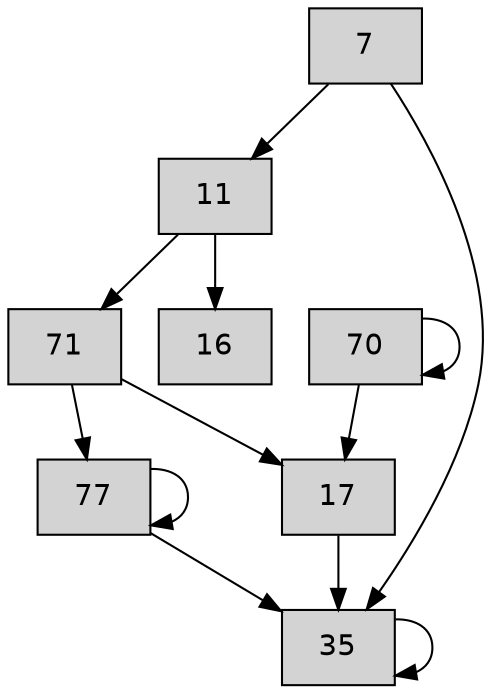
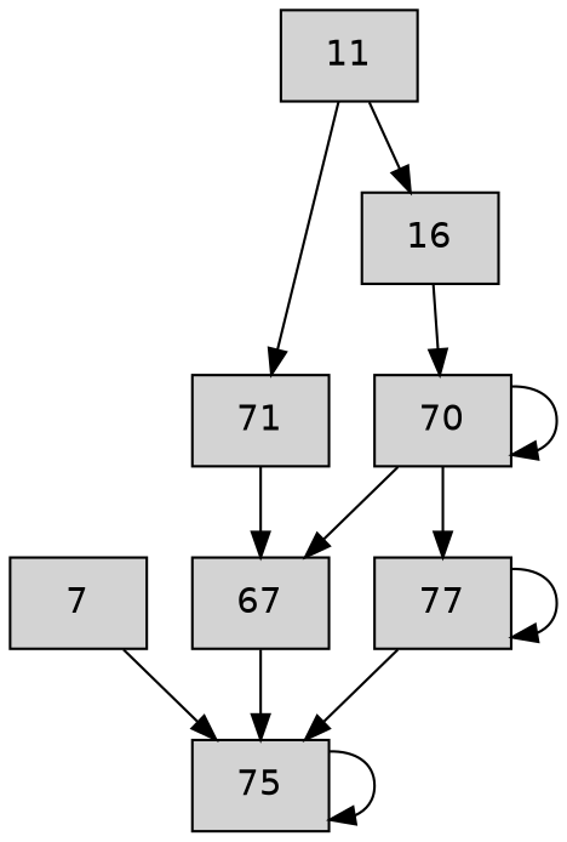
  digraph {
    fontname="DejaVu Sans"
    node [fontname="DejaVu Sans" shape=box style=filled]
    edge [fontname="DejaVu Sans"]
    n1 [label=7]
    11
-   75 [label=35]
+   75
    71
    16
    77
-   67 [label=17]
+   67
    n8 [label=70]
-   n1 -> 11
    n1 -> 75
    11 -> 71
    11 -> 16
    75 -> 75
-   71 -> 77
+   n8 -> 77
    71 -> 67
+   16 -> n8
    77 -> 75
    77 -> 77
    67 -> 75
    n8 -> 67
    n8 -> n8
  }
